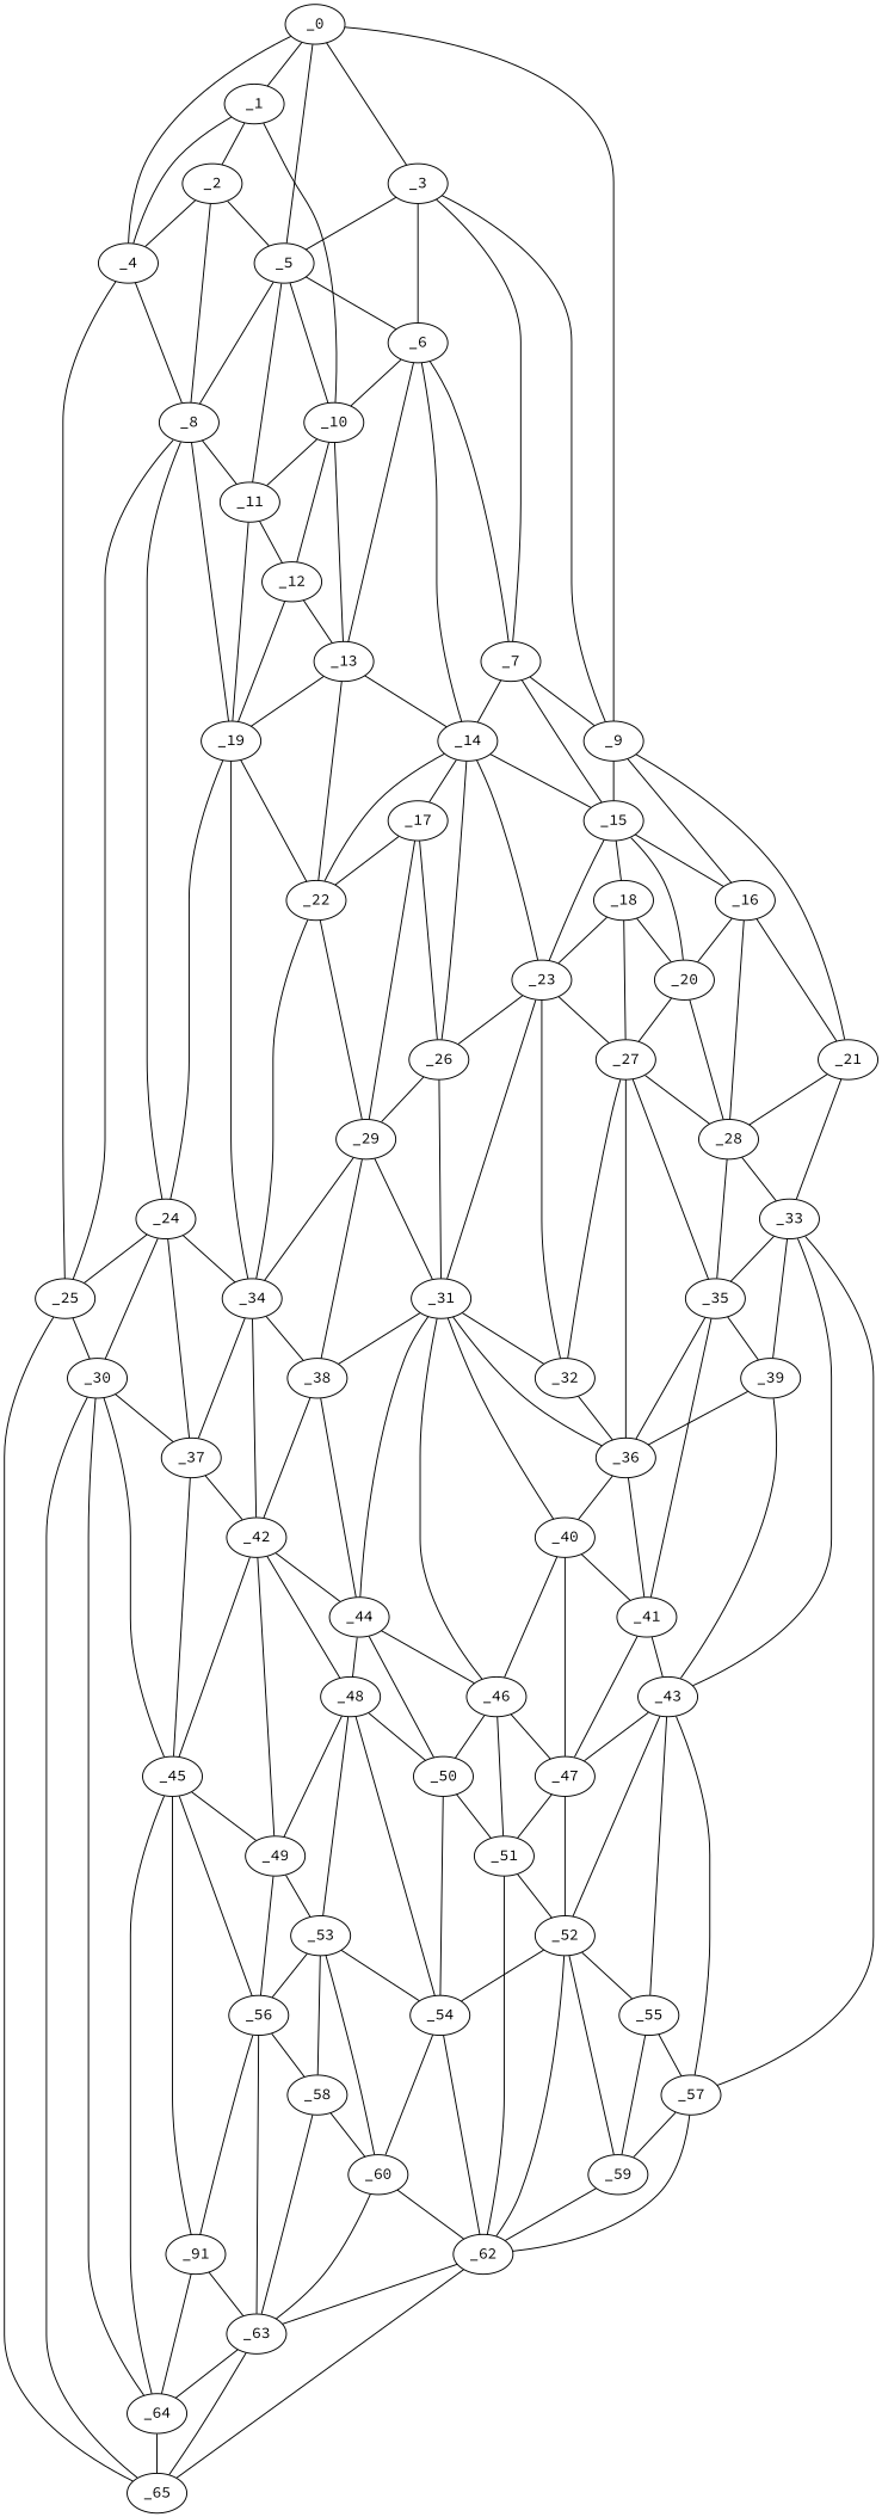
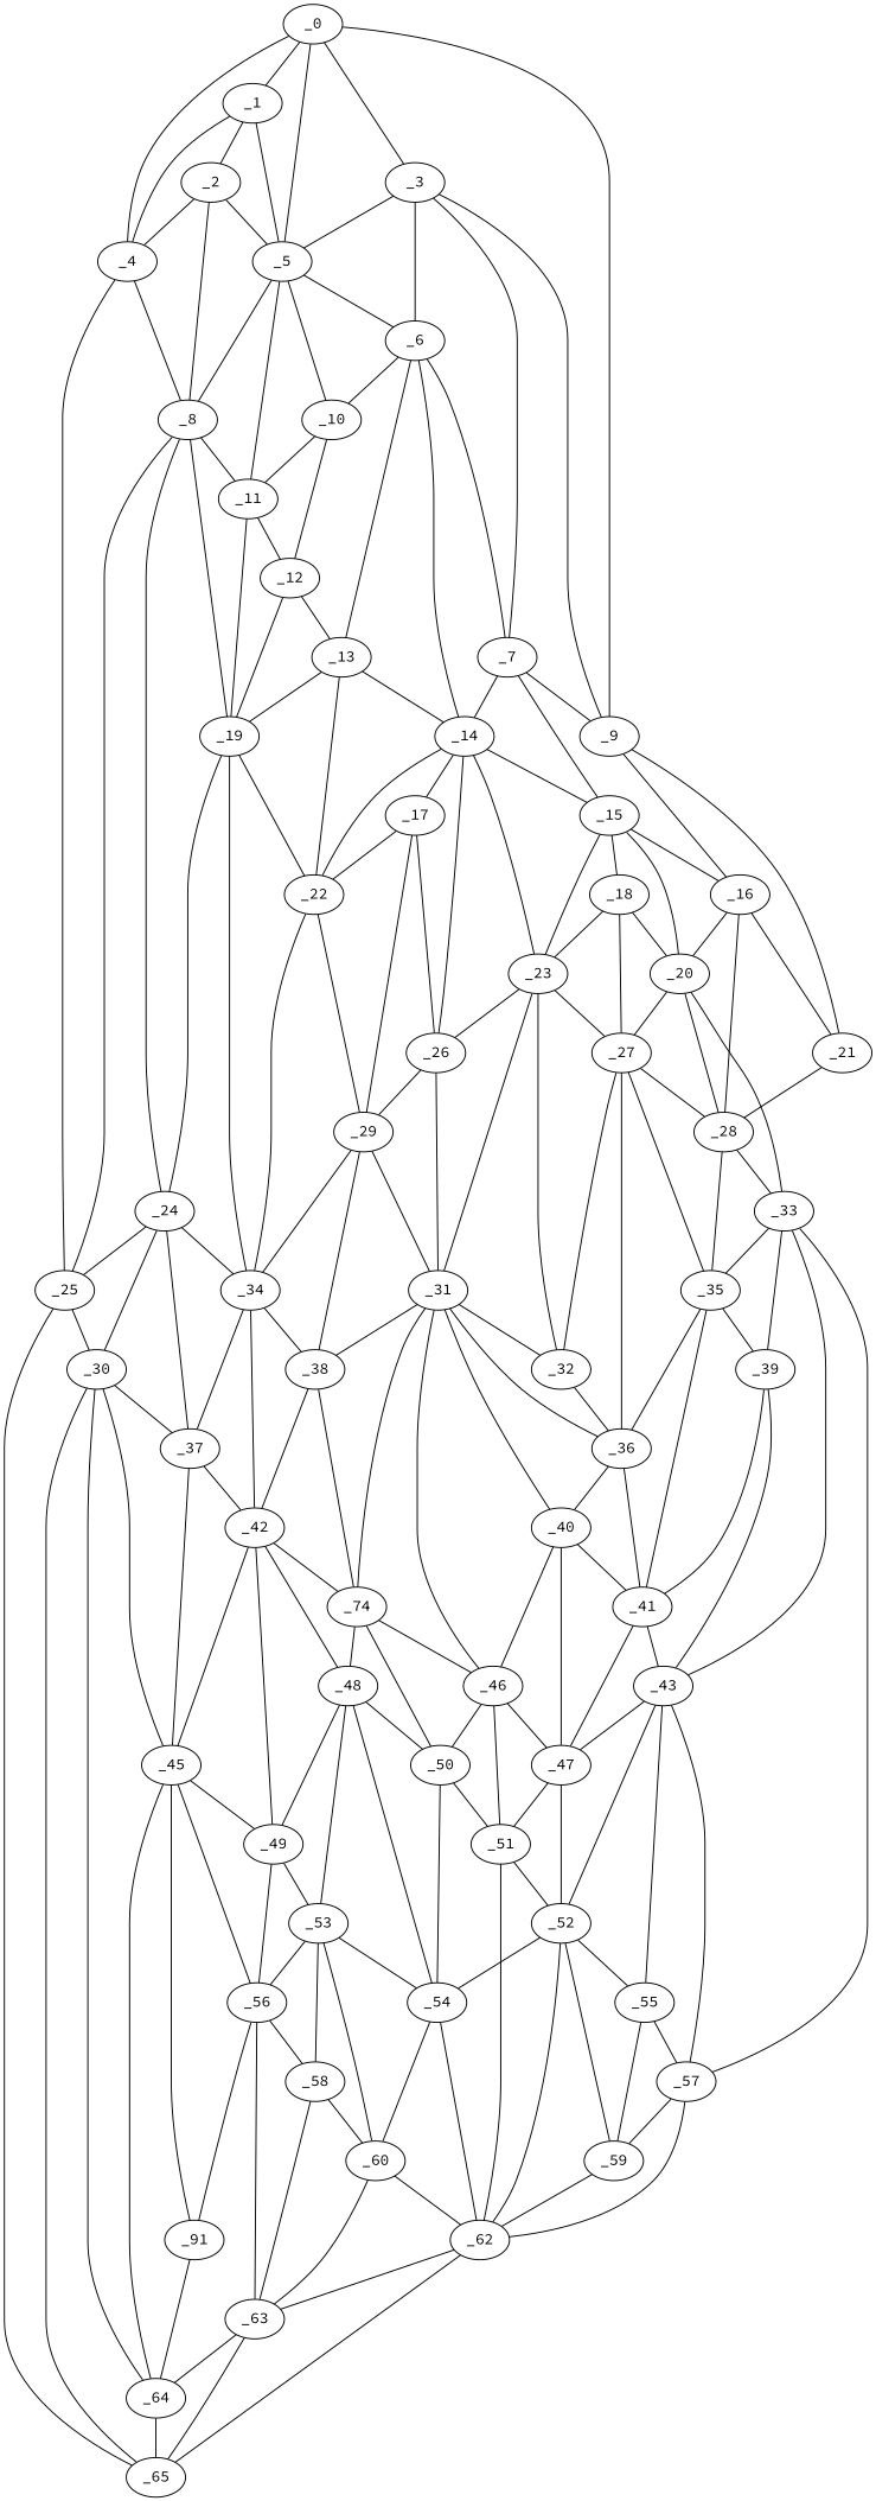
  graph {
    fontname="Source Code Pro"
    node [fontname="Source Code Pro" x=73 y=71]
    edge [fontname="Source Code Pro" valence=2]
    _0 [x=17 y=28]
    _1 [x=27 y=26]
    _3 [x=35 y=76]
    _4 [x=36 y=15]
    _5 [x=37 y=37]
    _9 [x=42 y=106]
    _2 [x=35 y=25]
    _6 [x=40]
    _7 [x=40 y=89]
    _8 [x=42 y=35]
    _25 [y=6]
    _10 [x=44 y=66]
    _11 [x=48 y=56]
    _15 [x=60 y=96]
    _16 [x=61 y=111]
    _21 [x=68 y=119]
    _13 [x=55 y=67]
    _14 [x=60]
    _19 [x=67 y=52]
    _24 [x=71 y=41]
    _30 [x=79 y=10]
    _65 [x=126 y=20]
    _12 [x=51 y=64]
    _23 [x=70 y=90]
    _18 [x=66 y=95]
    _20 [x=68 y=102]
    _28 [y=110]
    _33 [x=79 y=121]
    _22 [x=70 y=60]
    _34 [x=81 y=59]
    _37 [x=84 y=40]
    _17 [x=66]
    _26 [y=78]
    _45 [x=98 y=43]
    _64 [x=124 y=27]
    _29 [x=75 y=70]
    _27 [y=101]
    _31 [x=79 y=84]
    _32 [x=79 y=92]
    _38 [x=87 y=64]
    _42 [x=94 y=61]
    _35 [x=82 y=109]
    _39 [x=88 y=111]
    _43 [x=94 y=109]
    _57 [x=114 y=116]
    _36 [x=83 y=95]
    _40 [x=91 y=96]
-   _44 [x=96 y=70]
+   _44 [x=96 y=70 label=_74]
    _46 [x=98 y=92]
    _41 [x=92 y=106]
    _49 [x=103 y=49]
    _48 [x=101 y=61]
    _47 [x=100 y=99]
    _52 [x=106 y=103]
    _55 [x=111 y=109]
    _62 [x=120 y=100]
    _59 [x=116 y=108]
    _50 [x=104 y=77]
    _51 [x=106 y=93]
    _56 [x=112 y=46]
    n61 [label=_91 x=118 y=40]
    _53 [x=110 y=58]
    _58 [x=116 y=59]
    _63 [x=123 y=47]
    _54 [x=111 y=76]
    _60 [x=117 y=72]
    _0 -- _1 [valence=1]
    _0 -- _3 [valence=1]
    _0 -- _4 [valence=1]
    _0 -- _5
    _0 -- _9 [valence=1]
    _1 -- _4
-   _1 -- _10
+   _1 -- _5
    _1 -- _2 [valence=1]
    _3 -- _5
    _3 -- _9
    _3 -- _6
    _3 -- _7
    _4 -- _8
    _4 -- _25 [valence=1]
    _5 -- _6 [valence=1]
    _5 -- _8 [valence=1]
    _5 -- _10
    _5 -- _11
-   _9 -- _15 [valence=1]
    _9 -- _16
    _9 -- _21 [valence=1]
    _2 -- _4
    _2 -- _5
    _2 -- _8 [valence=1]
    _6 -- _7 [valence=1]
    _6 -- _10
    _6 -- _13
    _6 -- _14
    _7 -- _9 [valence=1]
    _7 -- _15
    _7 -- _14 [valence=1]
    _8 -- _25
    _8 -- _11
    _8 -- _19 [valence=1]
    _8 -- _24
    _25 -- _30 [valence=1]
    _25 -- _65 [valence=1]
    _10 -- _11 [valence=1]
-   _10 -- _13
    _10 -- _12
    _11 -- _19
    _11 -- _12
    _15 -- _16
    _15 -- _23
    _15 -- _18
    _15 -- _20 [valence=1]
    _16 -- _21
    _16 -- _20
    _16 -- _28 [valence=1]
    _21 -- _28
-   _21 -- _33 [valence=1]
+   _20 -- _33 [valence=1]
    _13 -- _14
    _13 -- _19
    _13 -- _22
    _14 -- _15 [valence=1]
    _14 -- _23
    _14 -- _22
    _14 -- _17 [valence=1]
    _14 -- _26 [valence=1]
    _19 -- _24
    _19 -- _22
    _19 -- _34
    _24 -- _25
    _24 -- _30 [valence=1]
    _24 -- _34 [valence=1]
    _24 -- _37
    _30 -- _65 [valence=1]
    _30 -- _37
    _30 -- _45 [valence=1]
    _30 -- _64
    _12 -- _13
    _12 -- _19
    _23 -- _26 [valence=1]
    _23 -- _27
    _23 -- _31
    _23 -- _32
    _18 -- _23
    _18 -- _20
    _18 -- _27
    _20 -- _28
    _20 -- _27
    _28 -- _33
    _28 -- _35 [valence=1]
    _33 -- _35 [valence=1]
    _33 -- _39
    _33 -- _43 [valence=1]
    _33 -- _57 [valence=1]
    _22 -- _34 [valence=1]
    _22 -- _29
    _34 -- _37
    _34 -- _38
    _34 -- _42 [valence=1]
    _37 -- _45
    _37 -- _42 [valence=1]
    _17 -- _22 [valence=1]
    _17 -- _26
    _17 -- _29
    _26 -- _29 [valence=1]
    _26 -- _31
    _45 -- _64
    _45 -- _49
    _45 -- _56 [valence=1]
    _45 -- n61
    _64 -- _65
    _29 -- _34
    _29 -- _31 [valence=1]
    _29 -- _38
    _27 -- _28
    _27 -- _32 [valence=1]
    _27 -- _35
    _27 -- _36
    _31 -- _32 [valence=1]
    _31 -- _38
    _31 -- _36
    _31 -- _40 [valence=1]
    _31 -- _44
    _31 -- _46
    _32 -- _36
    _38 -- _42
    _38 -- _44 [valence=1]
    _42 -- _45 [valence=1]
    _42 -- _44
    _42 -- _49
    _42 -- _48
    _35 -- _39
    _35 -- _36 [valence=1]
    _35 -- _41 [valence=1]
    _39 -- _43
-   _39 -- _36
+   _39 -- _41
    _43 -- _57
    _43 -- _47
    _43 -- _52
    _43 -- _55
    _57 -- _62 [valence=1]
    _57 -- _59
    _36 -- _40
    _36 -- _41 [valence=1]
    _40 -- _46
    _40 -- _41
    _40 -- _47
    _44 -- _46 [valence=1]
    _44 -- _48 [valence=1]
    _44 -- _50 [valence=1]
    _46 -- _47
    _46 -- _50
    _46 -- _51 [valence=1]
    _41 -- _43
    _41 -- _47
    _49 -- _56
    _49 -- _53
    _48 -- _49 [valence=1]
    _48 -- _50 [valence=1]
    _48 -- _53 [valence=1]
    _48 -- _54
    _47 -- _52
    _47 -- _51
    _52 -- _55 [valence=1]
    _52 -- _62 [valence=1]
    _52 -- _59
    _52 -- _54
    _55 -- _57 [valence=1]
    _55 -- _59
    _62 -- _65 [valence=1]
    _62 -- _63
    _59 -- _62
    _50 -- _51 [valence=1]
    _50 -- _54
    _51 -- _52
    _51 -- _62
    _56 -- n61
    _56 -- _58
    _56 -- _63
    n61 -- _64
-   n61 -- _63
    _53 -- _56 [valence=1]
    _53 -- _58
    _53 -- _54
    _53 -- _60
    _58 -- _63
    _58 -- _60
    _63 -- _65
    _63 -- _64 [valence=1]
    _54 -- _62
    _54 -- _60
    _60 -- _62 [valence=1]
    _60 -- _63
  }
